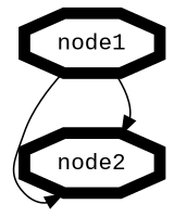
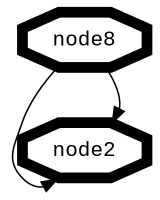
  digraph {
    splines=true
    fontname="Liberation Mono"
    node [penwidth=7 shape=octagon fontname="Liberation Mono"]
    edge [fontname="Liberation Mono"]
-   node1
+   node1 [label=node8]
    node2
    node1 -> node2 [headport=sw]
    node1 -> node2 [headport=ne]
  }
